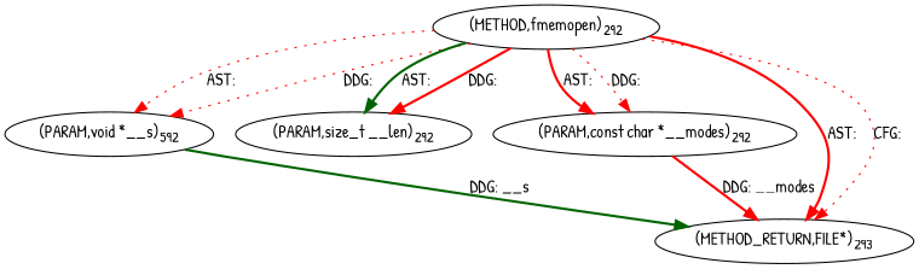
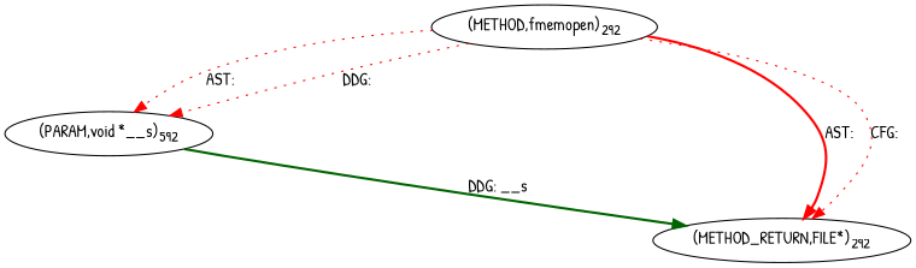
  digraph {
    fontname="Patrick Hand"
    node [fontname="Patrick Hand"]
    edge [color=red fontname="Patrick Hand" style=bold]
    n1 [label=<(METHOD,fmemopen)<SUB>292</SUB>>]
    n2 [label=<(PARAM,void *__s)<SUB>592</SUB>>]
-   n3 [label=<(PARAM,size_t __len)<SUB>292</SUB>>]
-   n4 [label=<(PARAM,const char *__modes)<SUB>292</SUB>>]
-   n5 [label=<(METHOD_RETURN,FILE*)<SUB>293</SUB>>]
+   n5 [label=<(METHOD_RETURN,FILE*)<SUB>292</SUB>>]
    n1 -> n2 [label="AST: " style=dotted]
    n1 -> n2 [label="DDG: " style=dotted]
-   n1 -> n3 [color=darkgreen label="AST: "]
-   n1 -> n3 [label="DDG: "]
-   n1 -> n4 [label="AST: "]
-   n1 -> n4 [label="DDG: " style=dotted]
    n1 -> n5 [label="AST: "]
    n1 -> n5 [label="CFG: " style=dotted]
    n2 -> n5 [color=darkgreen label="DDG: __s"]
-   n4 -> n5 [label="DDG: __modes"]
  }
